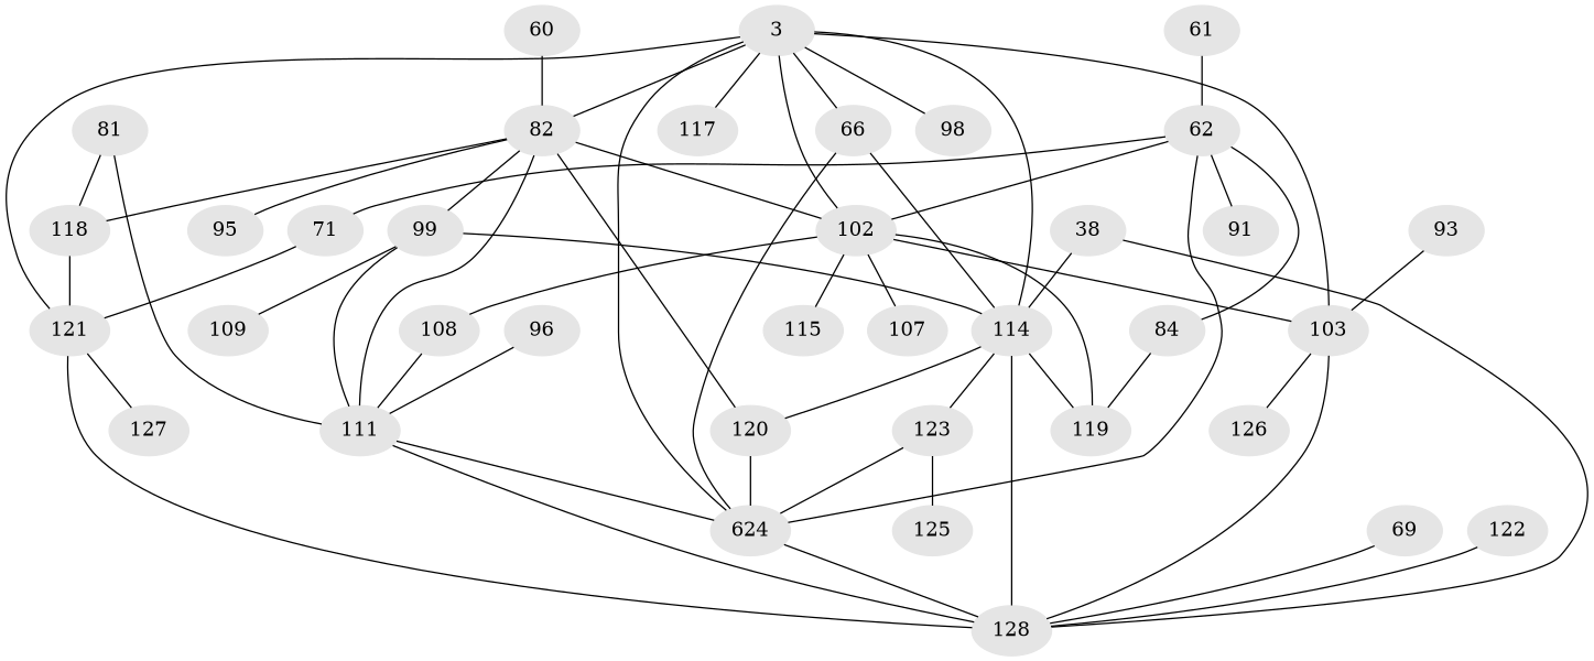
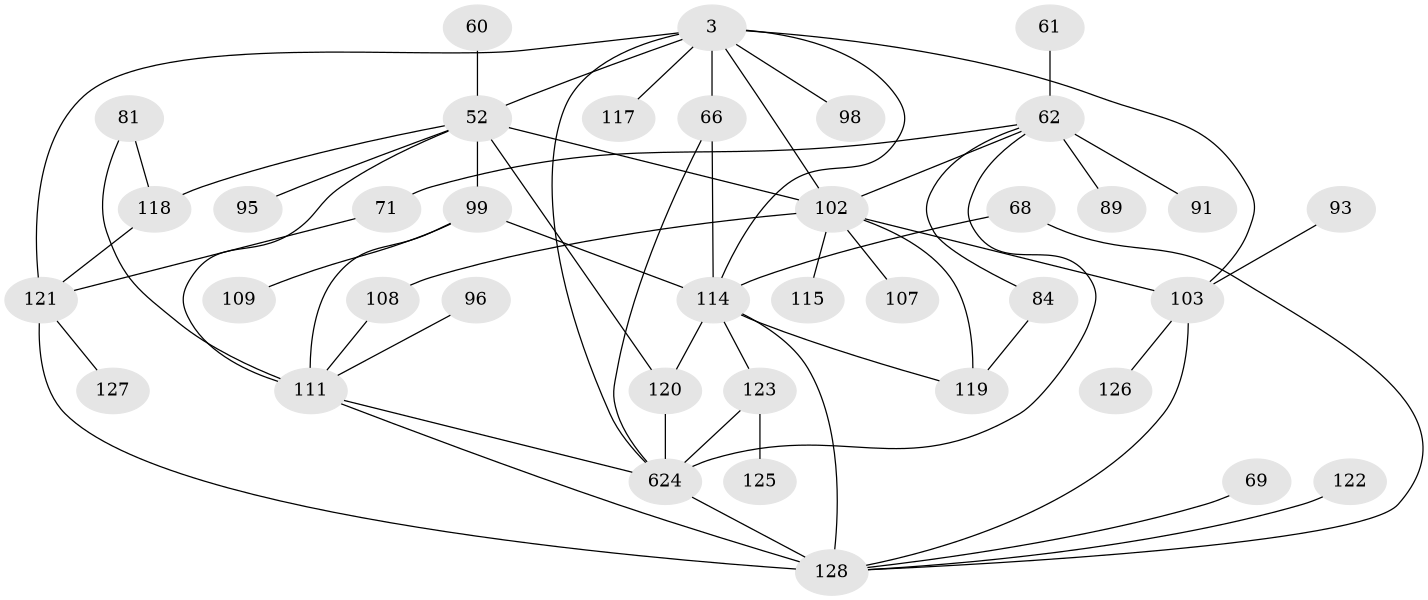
  graph {
    node [color=gray90 style=filled]
    3 [super="+2+1"]
    66 [super="+7"]
-   82 [super="+77+79+48+76"]
+   82 [super="+77+79+48+76" label=52]
    98
    102 [super="+42+56+86"]
    103 [super="+49+88"]
    114 [super="+35+73+113"]
    117
    121 [super="+27+94+101+9"]
    n10 [label=624 super="+116"]
    111 [super="+83+53+110"]
    118 [super="+67"]
    95
    99 [super="+97+92"]
    120 [super="+64"]
    119 [super="+11+55"]
    107
    108
    115
    128 [super="+12+105+112"]
    126
    123 [super="+104"]
    127
    60
    62 [super="+50+46+57"]
    71
    84
+   89 [super="+59"]
    91 [super="+54+90"]
    61
-   68 [label=38]
+   68
    69
    81
    109
    93
    96
    125
    122
    3 -- 66 [weight=2]
    3 -- 82 [weight=2]
    3 -- 98
    3 -- 102 [weight=3]
    3 -- 103
    3 -- 114
    3 -- 117
    3 -- 121 [weight=2]
    3 -- n10
    66 -- 114
    66 -- n10
    82 -- 102 [weight=2]
    82 -- 111 [weight=2]
    82 -- 118
    82 -- 95
    82 -- 99 [weight=2]
    82 -- 120 [weight=3]
    102 -- 103
    102 -- 119 [weight=2]
    102 -- 107
    102 -- 108
    102 -- 115
    103 -- 128 [weight=2]
    103 -- 126
    114 -- 120
    114 -- 119
    114 -- 128
    114 -- 123 [weight=2]
    121 -- 128 [weight=2]
    121 -- 127
    n10 -- 128
    111 -- n10
    111 -- 128 [weight=2]
    118 -- 121 [weight=2]
    99 -- 114 [weight=2]
    99 -- 111 [weight=3]
    99 -- 109
    120 -- n10 [weight=2]
    108 -- 111
    123 -- n10
    123 -- 125
    60 -- 82
    62 -- 102
    62 -- n10
    62 -- 71
    62 -- 84
+   62 -- 89 [weight=2]
    62 -- 91 [weight=2]
    71 -- 121
    84 -- 119
    61 -- 62
    68 -- 114 [weight=3]
    68 -- 128
    69 -- 128
    81 -- 111
    81 -- 118
    93 -- 103
    96 -- 111
    122 -- 128
  }
